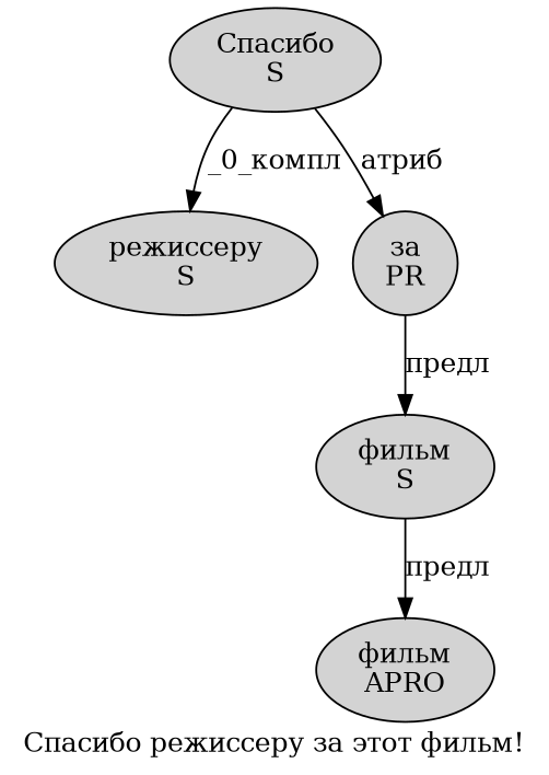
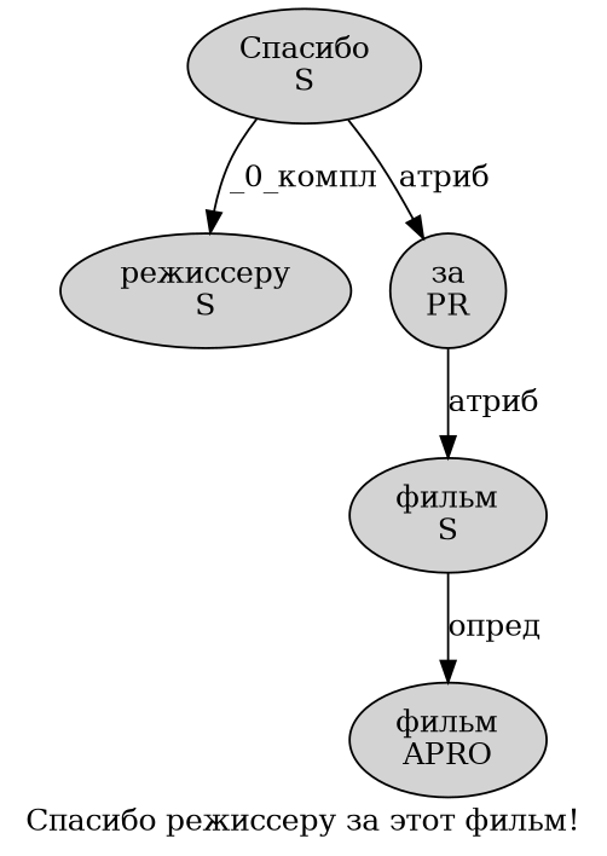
  digraph {
    label="Спасибо режиссеру за этот фильм!"
    node [fillcolor=lightgray penwidth=1 shape=ellipse style=filled]
    n1 [label="Спасибо\nS"]
    n2 [label="режиссеру\nS"]
    n3 [label="за\nPR"]
    n4 [label="фильм\nS"]
    n5 [label="фильм\nAPRO"]
    n1 -> n2 [label="_0_компл"]
    n1 -> n3 [label="атриб"]
-   n3 -> n4 [label="предл"]
-   n4 -> n5 [label="предл"]
+   n3 -> n4 [label="атриб"]
+   n4 -> n5 [label="опред"]
  }
